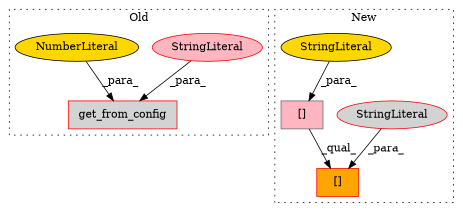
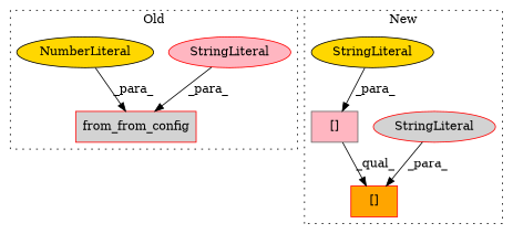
  digraph {
    node [a=45 color=red fillcolor=lightgrey l=14 shape=ellipse style=filled]
-   n1 [a=32 l="16,1" label=get_from_config s="538,570" shape=box]
+   n1 [a=32 l="16,1" label=from_from_config s="538,570" shape=box]
    n2 [fillcolor=lightpink label=StringLiteral s=554]
    n3 [a=34 color=black fillcolor=gold l=1 label=NumberLiteral s=569]
    n4 [a=2 fillcolor=orange l="15,1" label="[]" s="737,766" shape=box]
    n5 [label=StringLiteral s=752]
    n6 [a=2 color=gray40 fillcolor=lightpink l="7,1" label="[]" s="737,750" shape=box]
    n7 [color=black fillcolor=gold l=6 label=StringLiteral s=744]
    subgraph cluster_1 {
      label=Old
      style=dotted
      n1
      n2
      n3
    }
    subgraph cluster_2 {
      label=New
      style=dotted
      n4
      n5
      n6
      n7
    }
    n2 -> n1 [label=_para_]
    n3 -> n1 [label=_para_]
    n5 -> n4 [label=_para_]
    n6 -> n4 [label=_qual_]
    n7 -> n6 [label=_para_]
  }
